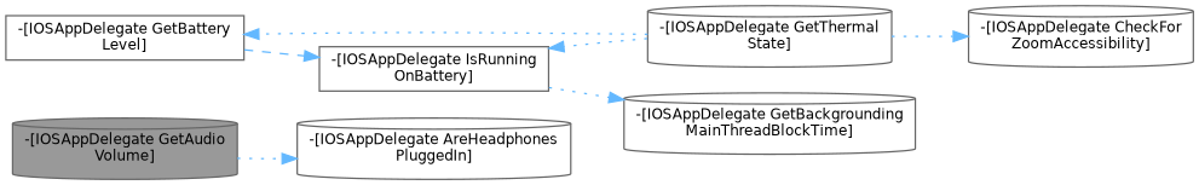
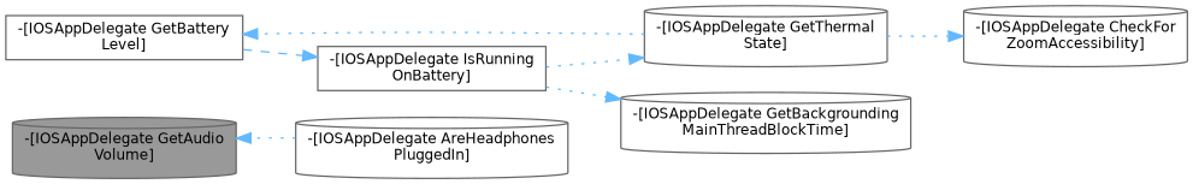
  digraph {
    rankdir=LR
    node [color=grey40 fillcolor=white fontname=Helvetica fontsize=10 shape=cylinder style=filled]
    edge [color=steelblue1 fontname=Helvetica fontsize=10 labelfontname=Helvetica labelfontsize=10 style=dotted]
    n1 [color=gray40 fillcolor=grey60 fontcolor=black height=0.2 label="-[IOSAppDelegate GetAudio\lVolume]" width=0.4]
    n2 [height=0.2 label="-[IOSAppDelegate AreHeadphones\lPluggedIn]" width=0.4]
    n3 [height=0.2 label="-[IOSAppDelegate GetBattery\lLevel]" shape=box width=0.4]
    n4 [height=0.2 label="-[IOSAppDelegate IsRunning\lOnBattery]" shape=box width=0.4]
    n5 [height=0.2 label="-[IOSAppDelegate GetThermal\lState]" width=0.4]
    n6 [height=0.2 label="-[IOSAppDelegate GetBackgrounding\lMainThreadBlockTime]" width=0.4]
    n7 [height=0.2 label="-[IOSAppDelegate CheckFor\lZoomAccessibility]" width=0.4]
-   n1 -> n2
+   n2 -> n1
    n3 -> n4 [style=dashed]
-   n5 -> n4
+   n4 -> n5
    n4 -> n6
    n5 -> n3
    n5 -> n7
  }
